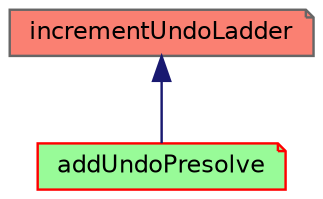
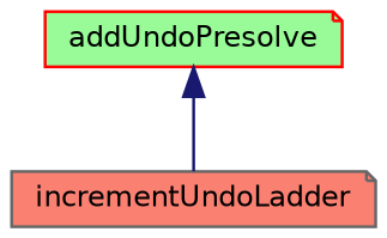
  digraph {
    rankdir=TB
    node [fontname=Helvetica fontsize=10 shape=note style=filled]
    n1 [color=gray40 fillcolor=salmon fontcolor=black height=0.2 label=incrementUndoLadder width=0.4]
    n2 [color=red fillcolor=palegreen height=0.2 label=addUndoPresolve width=0.4]
-   n1 -> n2 [color=midnightblue dir=back fontname=Helvetica fontsize=10 labelfontname=Helvetica labelfontsize=10 style=solid]
+   n2 -> n1 [color=midnightblue dir=back fontname=Helvetica fontsize=10 labelfontname=Helvetica labelfontsize=10 style=solid]
  }
